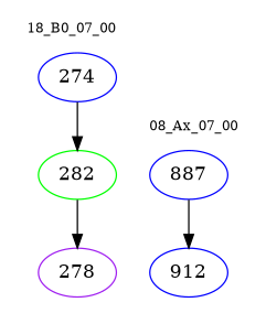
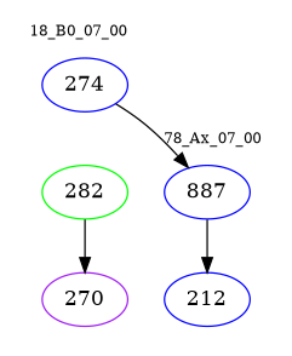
  digraph {
    node [color=blue]
    edge [color=black]
    n1 [label=887]
-   n2 [label=912]
+   n2 [label=212]
    n3 [label=274]
-   n4 [color=purple label=278]
+   n4 [color=purple label=270]
    n5 [color=green label=282]
    subgraph cluster_1 {
      color=white
      fontsize=10
-     label="08_Ax_07_00"
+     label="78_Ax_07_00"
      n1
      n2
    }
    subgraph cluster_2 {
      color=white
      fontsize=10
      label="18_B0_07_00"
      n3
      n4
      n5
    }
    n1 -> n2
-   n3 -> n5
+   n3 -> n1
    n5 -> n4
  }
